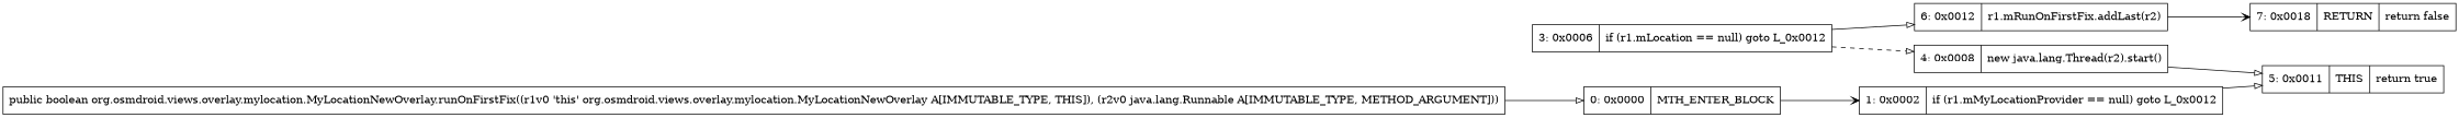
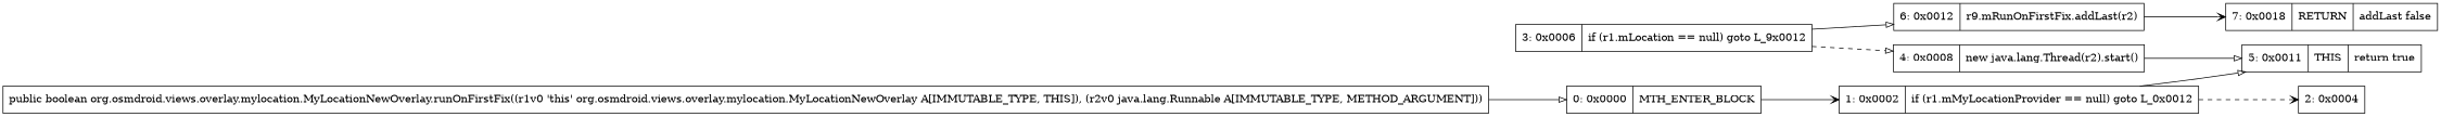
  digraph {
    rankdir=LR
    node [shape=record]
    edge [arrowhead=onormal]
    n1 [label="{0\:\ 0x0000|MTH_ENTER_BLOCK\l}"]
    n2 [label="{1\:\ 0x0002|if (r1.mMyLocationProvider == null) goto L_0x0012\l}"]
+   n3 [label="{2\:\ 0x0004}"]
    n4 [label="{5\:\ 0x0011|THIS\l|return true\l}"]
-   n5 [label="{6\:\ 0x0012|r1.mRunOnFirstFix.addLast(r2)\l}"]
-   n6 [label="{7\:\ 0x0018|RETURN\l|return false\l}"]
-   n7 [label="{3\:\ 0x0006|if (r1.mLocation == null) goto L_0x0012\l}"]
+   n5 [label="{6\:\ 0x0012|r9.mRunOnFirstFix.addLast(r2)\l}"]
+   n6 [label="{7\:\ 0x0018|RETURN\l|addLast false\l}"]
+   n7 [label="{3\:\ 0x0006|if (r1.mLocation == null) goto L_9x0012\l}"]
    n8 [label="{4\:\ 0x0008|new java.lang.Thread(r2).start()\l}"]
    n9 [label="{public boolean org.osmdroid.views.overlay.mylocation.MyLocationNewOverlay.runOnFirstFix((r1v0 'this' org.osmdroid.views.overlay.mylocation.MyLocationNewOverlay A[IMMUTABLE_TYPE, THIS]), (r2v0 java.lang.Runnable A[IMMUTABLE_TYPE, METHOD_ARGUMENT])) }"]
    n1 -> n2 [arrowhead=vee]
+   n2 -> n3 [arrowhead=vee style=dashed]
    n2 -> n4
    n5 -> n6 [arrowhead=vee]
    n7 -> n5
    n7 -> n8 [style=dashed]
    n8 -> n4
    n9 -> n1
  }
